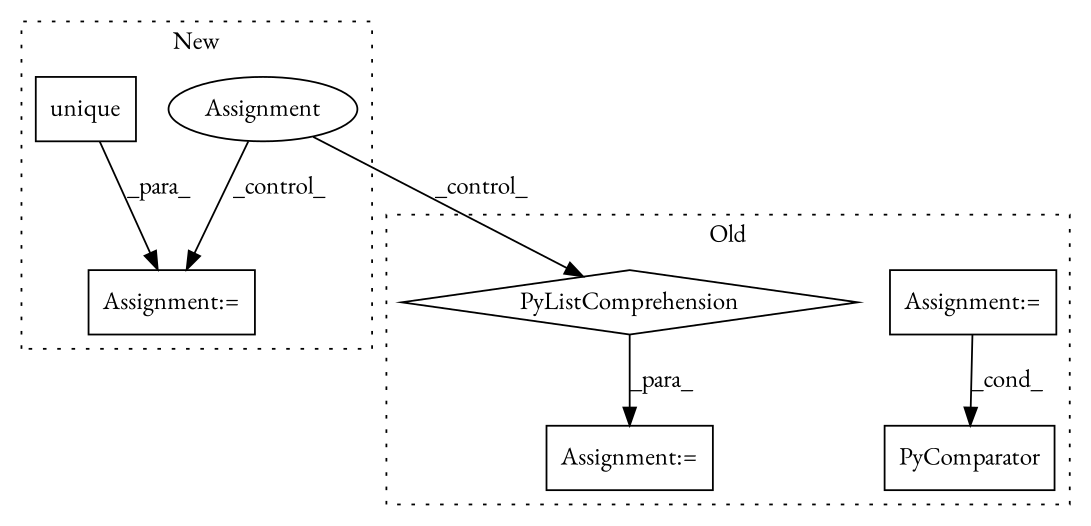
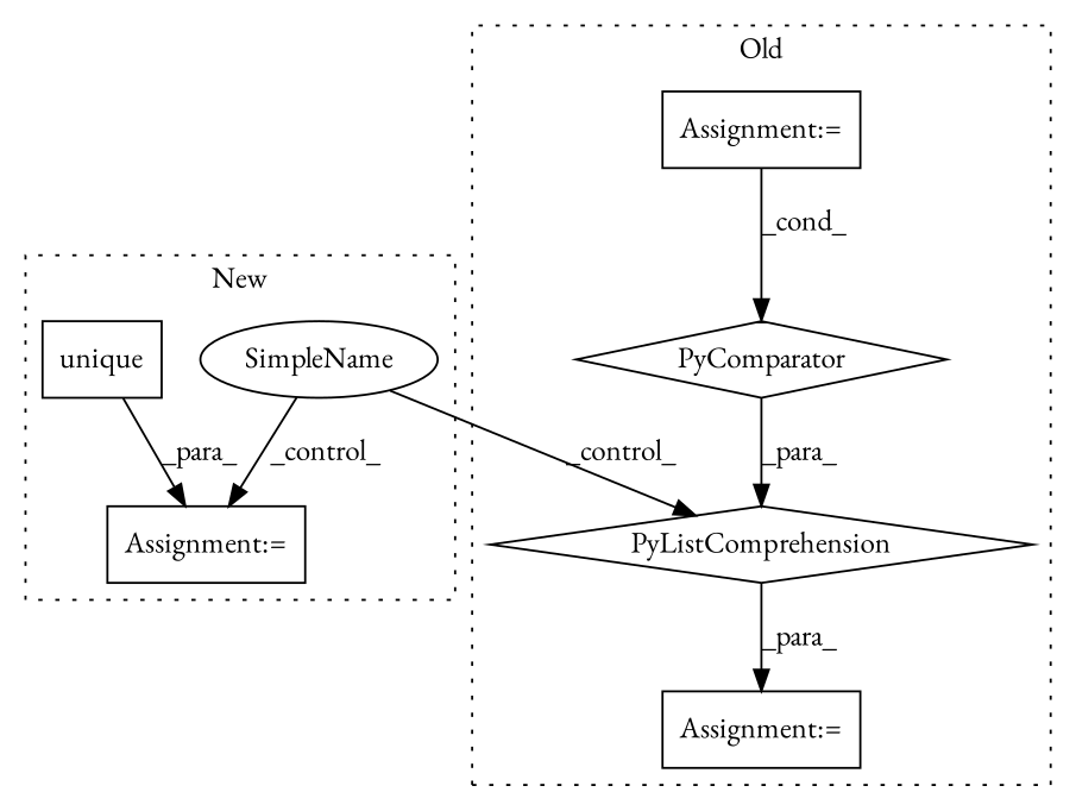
  digraph {
    fontname="EB Garamond"
    node [a=7 fontname="EB Garamond" l=22 s=11466 shape=box]
    edge [fontname="EB Garamond"]
-   n1 [a=113 label=PyComparator]
+   n1 [a=113 label=PyComparator shape=diamond]
    n2 [label="Assignment:="]
    n3 [a=109 l=94 label=PyListComprehension s=11402 shape=diamond]
    n4 [l=1 label="Assignment:=" s=11753]
    n5 [a=32 l="7,1" label=unique s="12423,12433"]
    n6 [l=1 label="Assignment:=" s=12388]
-   n7 [a=42 label=Assignment shape=ellipse l="" s=""]
+   n7 [a=42 label=SimpleName shape=ellipse l="" s=""]
    subgraph cluster_1 {
      label=Old
      style=dotted
      n1
      n2
      n3
      n4
    }
    subgraph cluster_2 {
      label=New
      style=dotted
      n5
      n6
      n7
    }
+   n1 -> n3 [label=_para_]
    n2 -> n1 [label=_cond_]
    n3 -> n4 [label=_para_]
    n5 -> n6 [label=_para_]
    n7 -> n3 [label=_control_]
    n7 -> n6 [label=_control_]
  }
